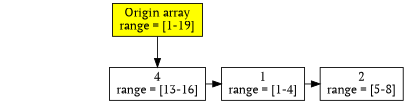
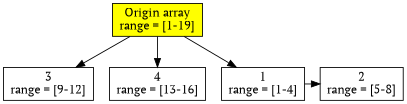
  digraph {
    fontname="PT Serif"
    rankdir=TB
    node [fontname="PT Serif" shape=box]
    edge [fontname="PT Serif"]
    n1 [label="1\nrange = [1-4]\n"]
    n2 [label="2\nrange = [5-8]\n"]
+   n3 [label="3\nrange = [9-12]\n"]
    n4 [label="4\nrange = [13-16]\n"]
    n5 [fillcolor=yellow label="Origin array\nrange = [1-19]\n" style=filled]
    subgraph sub_1 {
      rank=same
      n1
      n2
+     n3
      n4
    }
    n1 -> n2
-   n4 -> n1
+   n5 -> n1
+   n5 -> n3
    n5 -> n4
  }
